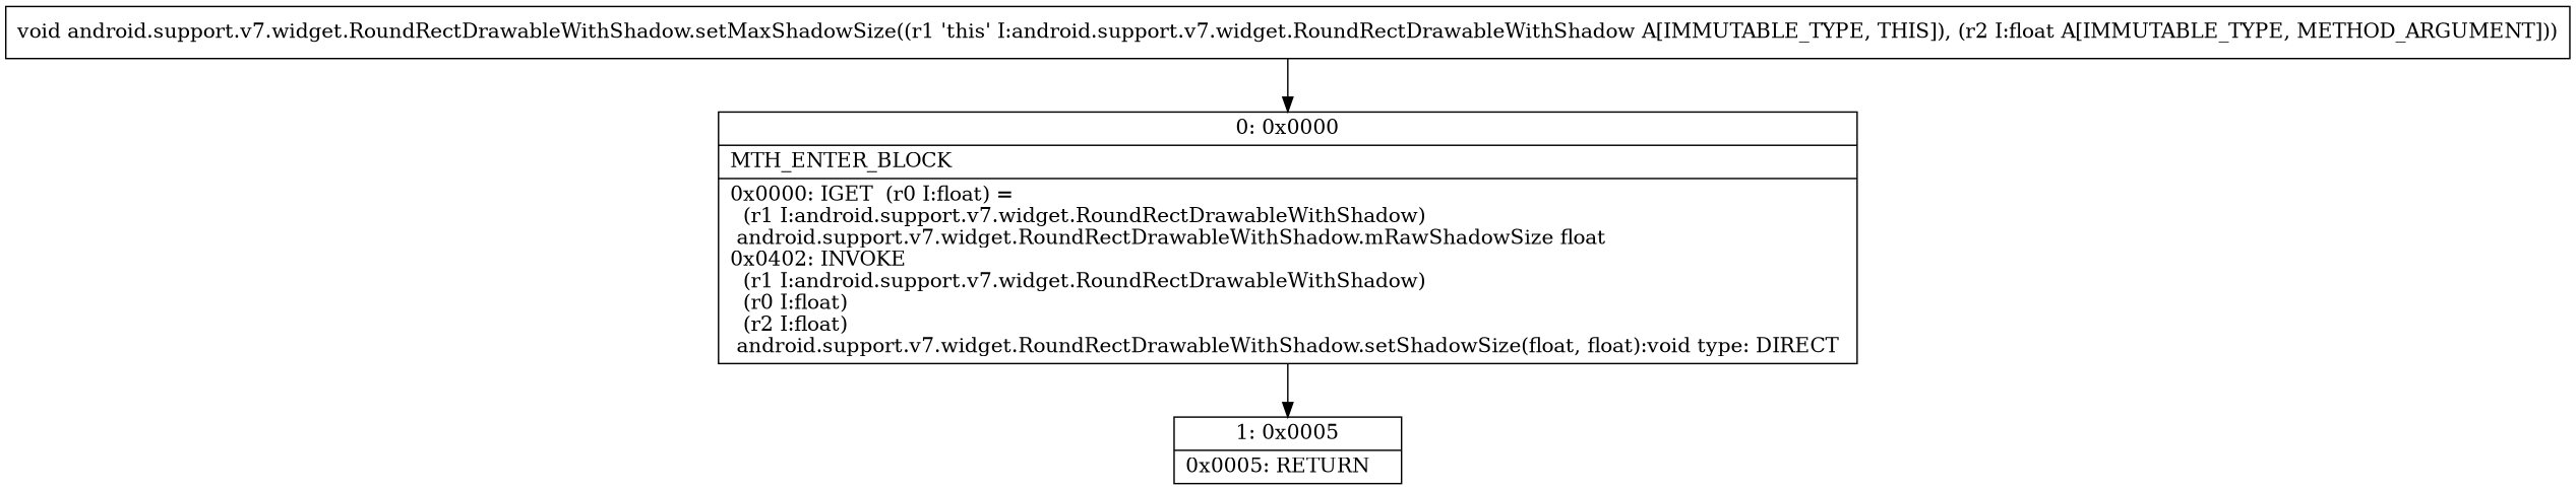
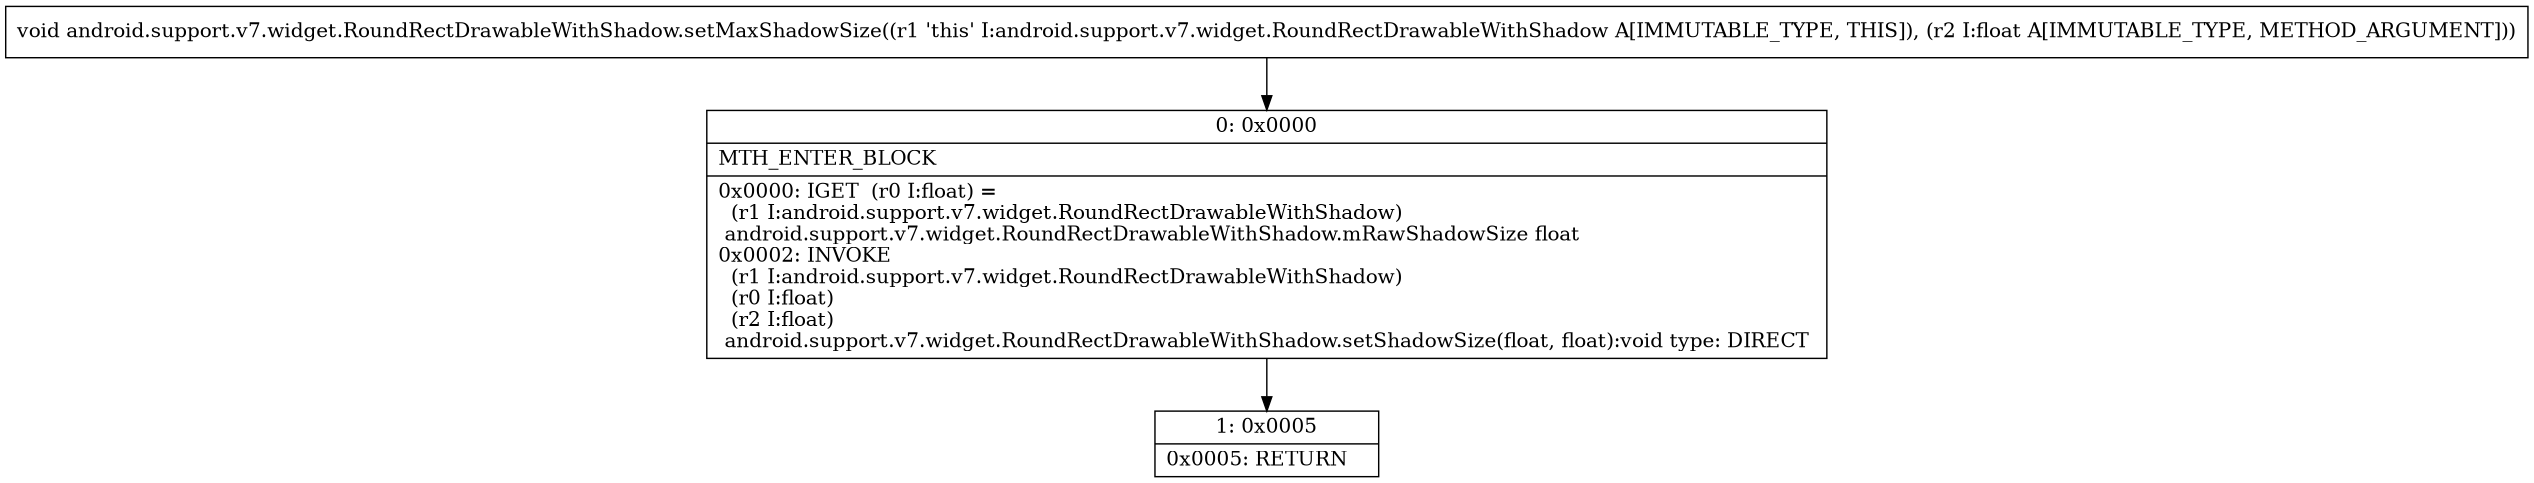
  digraph {
    node [shape=record]
-   n1 [label="{0\:\ 0x0000|MTH_ENTER_BLOCK\l|0x0000: IGET  (r0 I:float) = \l  (r1 I:android.support.v7.widget.RoundRectDrawableWithShadow)\l android.support.v7.widget.RoundRectDrawableWithShadow.mRawShadowSize float \l0x0402: INVOKE  \l  (r1 I:android.support.v7.widget.RoundRectDrawableWithShadow)\l  (r0 I:float)\l  (r2 I:float)\l android.support.v7.widget.RoundRectDrawableWithShadow.setShadowSize(float, float):void type: DIRECT \l}"]
+   n1 [label="{0\:\ 0x0000|MTH_ENTER_BLOCK\l|0x0000: IGET  (r0 I:float) = \l  (r1 I:android.support.v7.widget.RoundRectDrawableWithShadow)\l android.support.v7.widget.RoundRectDrawableWithShadow.mRawShadowSize float \l0x0002: INVOKE  \l  (r1 I:android.support.v7.widget.RoundRectDrawableWithShadow)\l  (r0 I:float)\l  (r2 I:float)\l android.support.v7.widget.RoundRectDrawableWithShadow.setShadowSize(float, float):void type: DIRECT \l}"]
    n2 [label="{1\:\ 0x0005|0x0005: RETURN   \l}"]
    n3 [label="{void android.support.v7.widget.RoundRectDrawableWithShadow.setMaxShadowSize((r1 'this' I:android.support.v7.widget.RoundRectDrawableWithShadow A[IMMUTABLE_TYPE, THIS]), (r2 I:float A[IMMUTABLE_TYPE, METHOD_ARGUMENT])) }"]
    n1 -> n2
    n3 -> n1
  }
